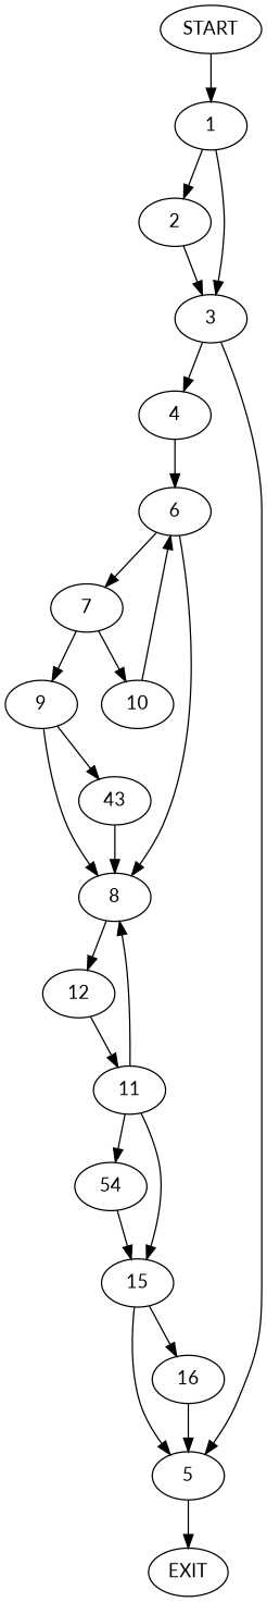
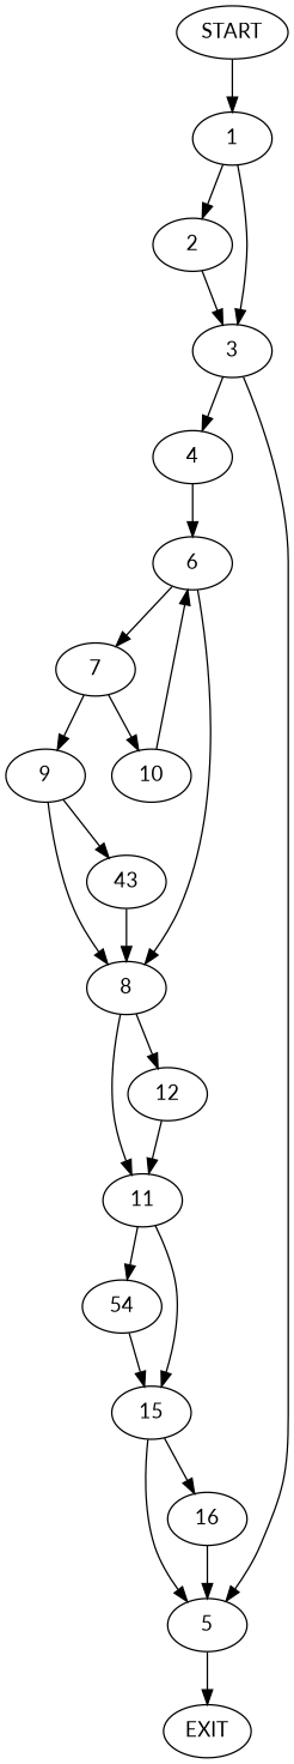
  digraph {
    fontname=Lato
    node [fontname=Lato]
    edge [fontname=Lato]
    n1 [label=START]
    1
    2
    3
    n5 [label=EXIT]
    4
    5
    6
    7
    8
    9
    10
    11
    12
    n15 [label=43]
    n16 [label=54]
    15
    16
    n1 -> 1
    1 -> 2
    1 -> 3
    2 -> 3
    3 -> 4
    3 -> 5
    4 -> 6
    5 -> n5
    6 -> 7
    6 -> 8
    7 -> 9
    7 -> 10
-   11 -> 8
+   8 -> 11
    8 -> 12
    9 -> 8
    9 -> n15
    10 -> 6
    11 -> n16
    11 -> 15
    12 -> 11
    n15 -> 8
    n16 -> 15
    15 -> 5
    15 -> 16
    16 -> 5
  }
